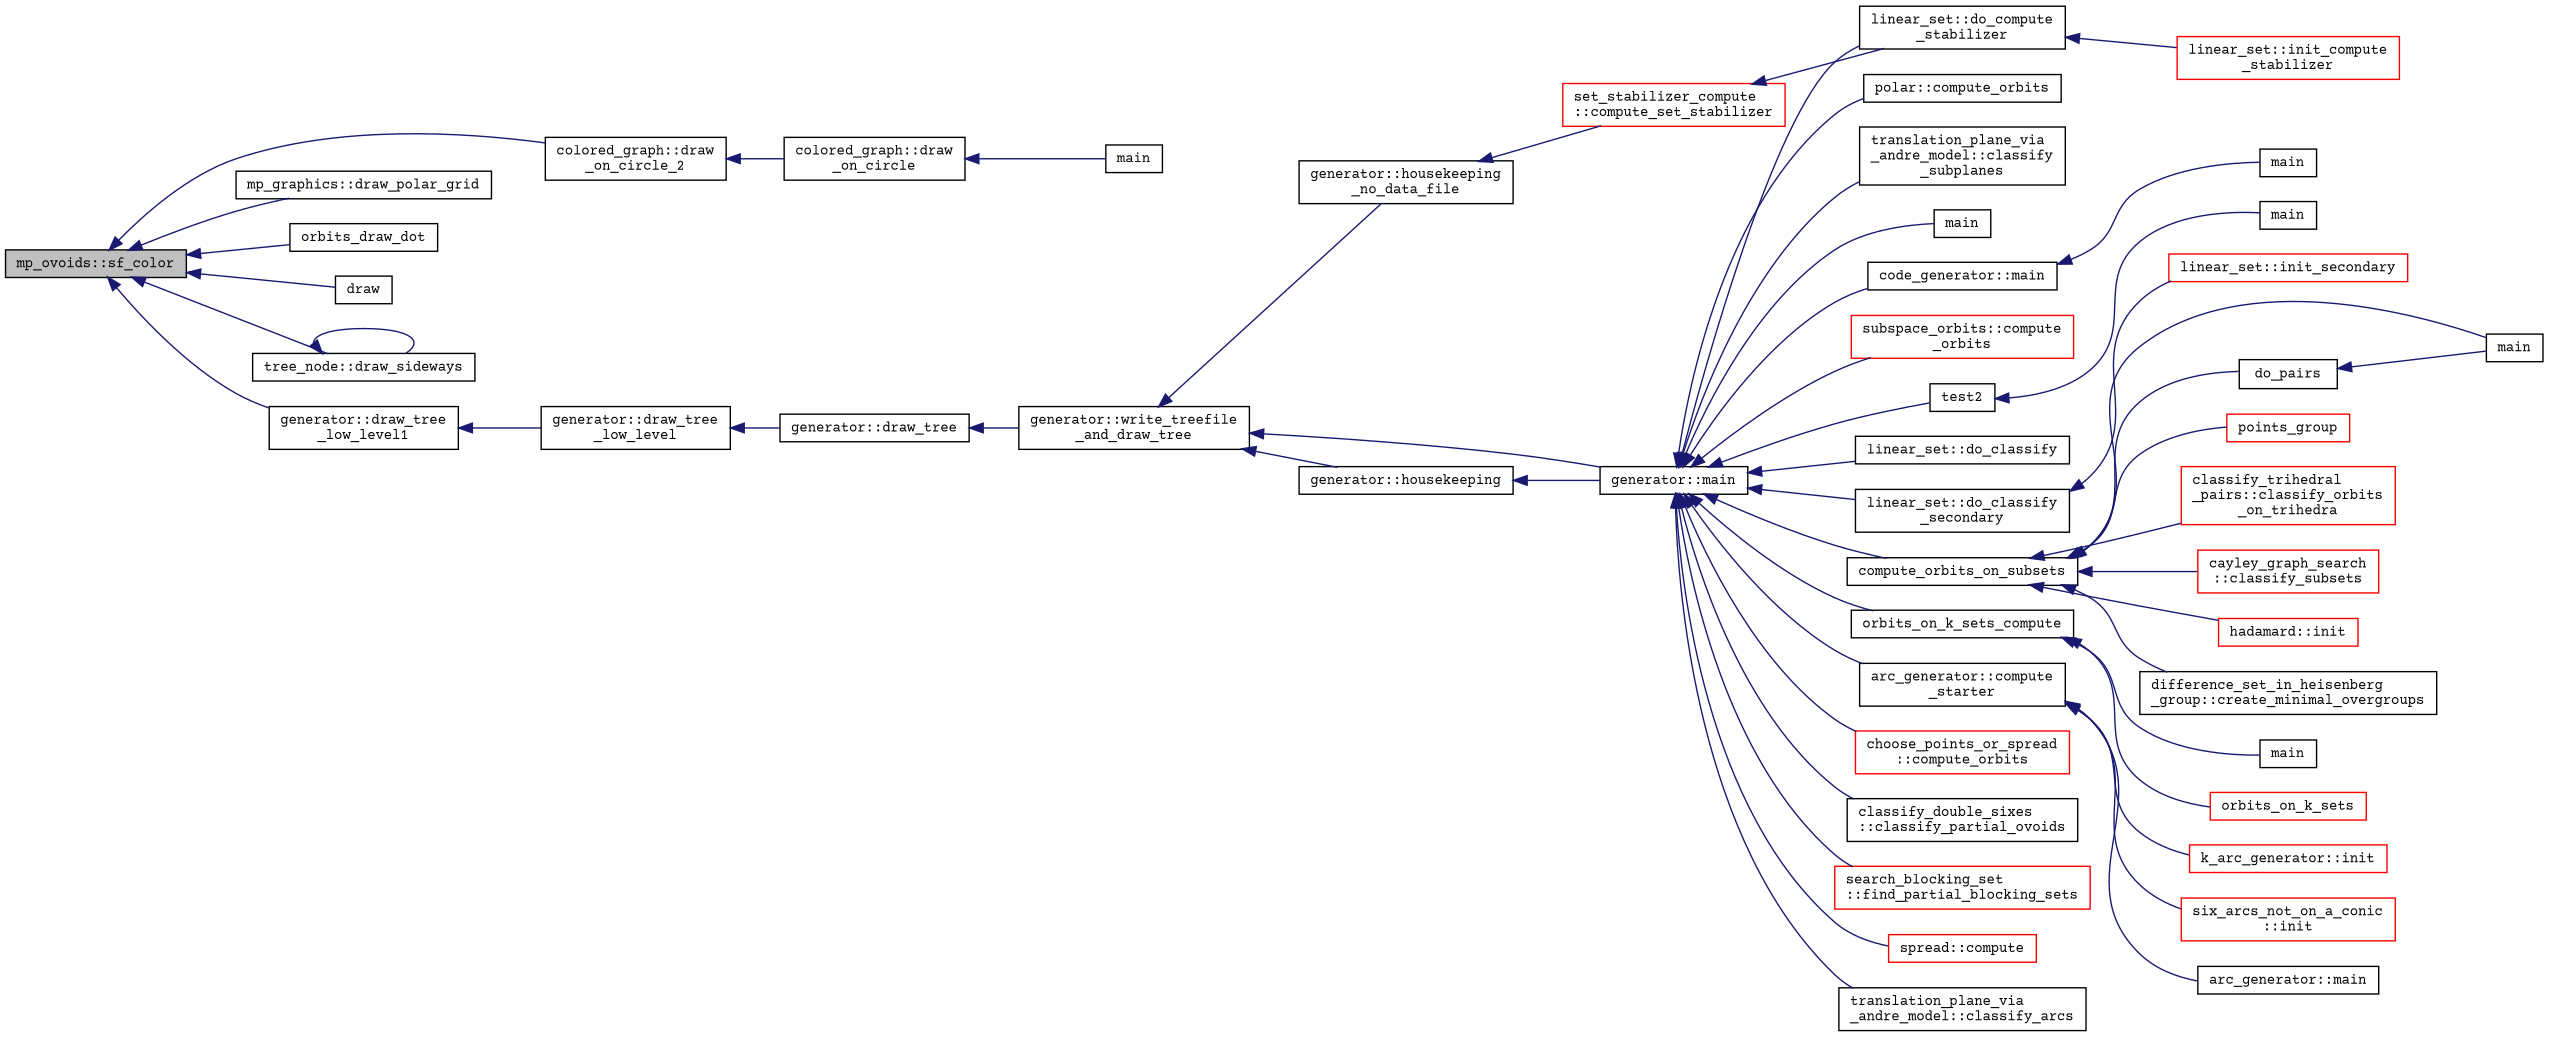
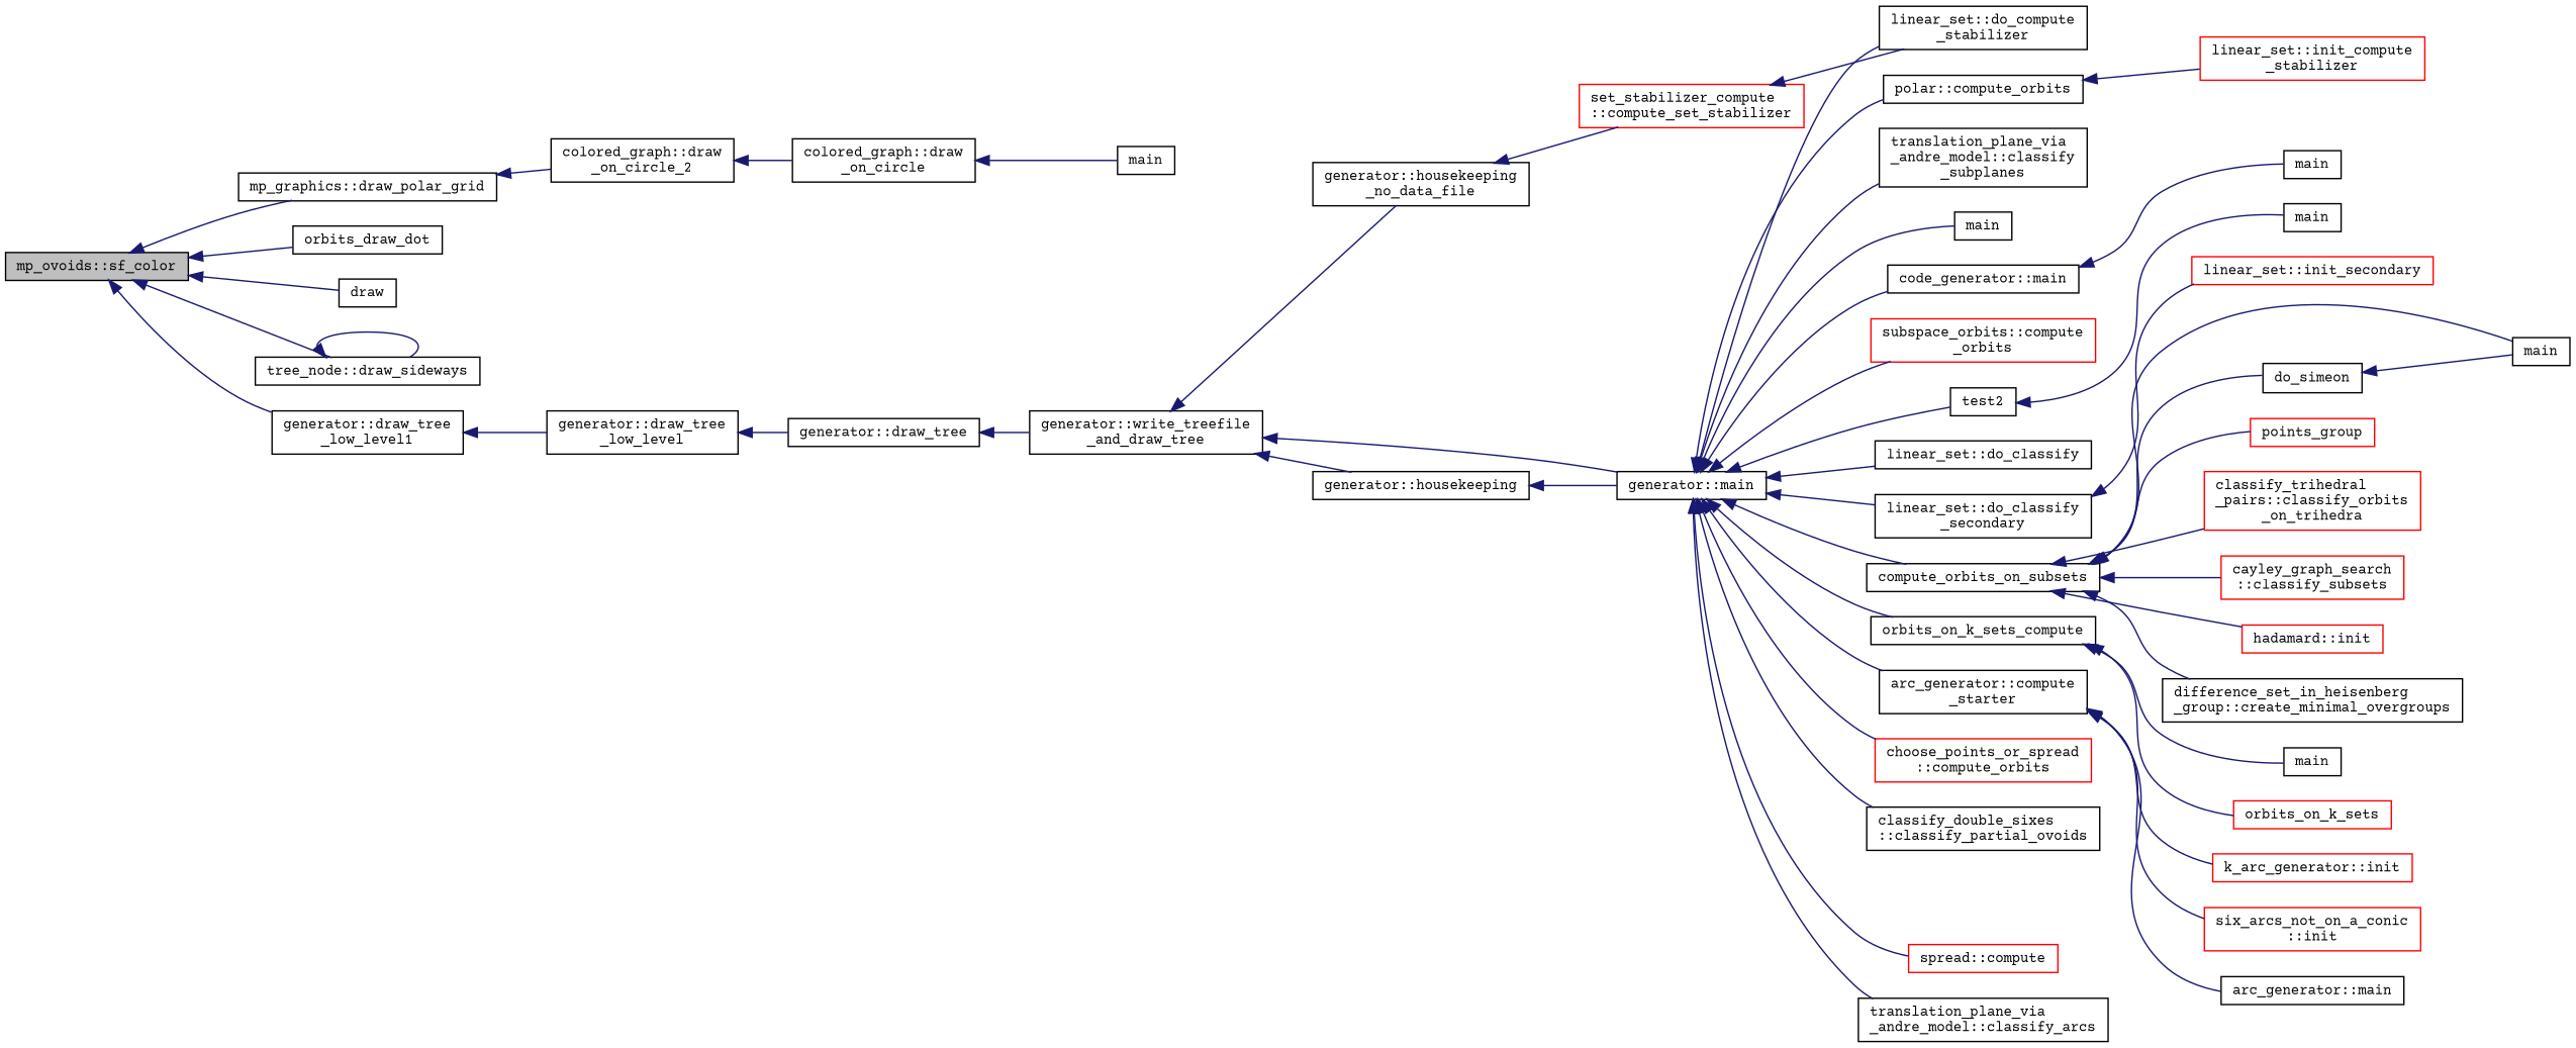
  digraph {
    fontname="Courier Prime"
    rankdir=LR
    node [color=black fillcolor=white fontname="Courier Prime" fontsize=10 shape=record style=filled]
    edge [color=midnightblue dir=back fontname="Courier Prime" fontsize=10 labelfontname=Helvetica labelfontsize=10 style=solid]
    n1 [fillcolor=grey75 fontcolor=black height=0.2 label="mp_ovoids::sf_color" width=0.4]
    n2 [height=0.2 label="colored_graph::draw\l_on_circle_2" width=0.4]
    n3 [height=0.2 label=orbits_draw_dot width=0.4]
    n4 [height=0.2 label=draw width=0.4]
    n5 [height=0.2 label="mp_graphics::draw_polar_grid" width=0.4]
    n6 [height=0.2 label="tree_node::draw_sideways" width=0.4]
    n7 [height=0.2 label="generator::draw_tree\l_low_level1" width=0.4]
    n8 [height=0.2 label="colored_graph::draw\l_on_circle" width=0.4]
    n9 [height=0.2 label="generator::draw_tree\l_low_level" width=0.4]
    n10 [height=0.2 label=main width=0.4]
    n11 [height=0.2 label="generator::draw_tree" width=0.4]
    n12 [height=0.2 label="generator::write_treefile\l_and_draw_tree" width=0.4]
    n13 [height=0.2 label="generator::main" width=0.4]
    n14 [height=0.2 label="generator::housekeeping" width=0.4]
    n15 [height=0.2 label="generator::housekeeping\l_no_data_file" width=0.4]
    n16 [height=0.2 label=main width=0.4]
    n17 [height=0.2 label="code_generator::main" width=0.4]
    n18 [height=0.2 label=test2 width=0.4]
    n19 [height=0.2 label="polar::compute_orbits" width=0.4]
    n20 [height=0.2 label="linear_set::do_classify" width=0.4]
    n21 [height=0.2 label="linear_set::do_classify\l_secondary" width=0.4]
    n22 [height=0.2 label="linear_set::do_compute\l_stabilizer" width=0.4]
    n23 [height=0.2 label=compute_orbits_on_subsets width=0.4]
    n24 [height=0.2 label=orbits_on_k_sets_compute width=0.4]
    n25 [height=0.2 label="arc_generator::compute\l_starter" width=0.4]
    n26 [color=red height=0.2 label="choose_points_or_spread\l::compute_orbits" width=0.4]
    n27 [height=0.2 label="classify_double_sixes\l::classify_partial_ovoids" width=0.4]
-   n28 [color=red height=0.2 label="search_blocking_set\l::find_partial_blocking_sets" width=0.4]
    n29 [color=red height=0.2 label="spread::compute" width=0.4]
    n30 [height=0.2 label="translation_plane_via\l_andre_model::classify_arcs" width=0.4]
    n31 [height=0.2 label="translation_plane_via\l_andre_model::classify\l_subplanes" width=0.4]
    n32 [color=red height=0.2 label="subspace_orbits::compute\l_orbits" width=0.4]
    n33 [color=red height=0.2 label="set_stabilizer_compute\l::compute_set_stabilizer" width=0.4]
    n34 [height=0.2 label=main width=0.4]
    n35 [height=0.2 label=main width=0.4]
    n36 [color=red height=0.2 label="linear_set::init_secondary" width=0.4]
    n37 [color=red height=0.2 label="linear_set::init_compute\l_stabilizer" width=0.4]
    n38 [color=red height=0.2 label="cayley_graph_search\l::classify_subsets" width=0.4]
    n39 [color=red height=0.2 label="hadamard::init" width=0.4]
    n40 [height=0.2 label="difference_set_in_heisenberg\l_group::create_minimal_overgroups" width=0.4]
    n41 [height=0.2 label=main width=0.4]
-   n42 [height=0.2 label=do_pairs width=0.4]
+   n42 [height=0.2 label=do_simeon width=0.4]
    n43 [color=red height=0.2 label=points_group width=0.4]
    n44 [color=red height=0.2 label="classify_trihedral\l_pairs::classify_orbits\l_on_trihedra" width=0.4]
    n45 [height=0.2 label=main width=0.4]
    n46 [color=red height=0.2 label=orbits_on_k_sets width=0.4]
    n47 [height=0.2 label="arc_generator::main" width=0.4]
    n48 [color=red height=0.2 label="k_arc_generator::init" width=0.4]
    n49 [color=red height=0.2 label="six_arcs_not_on_a_conic\l::init" width=0.4]
-   n1 -> n2
+   n5 -> n2
    n1 -> n3
    n1 -> n4
    n1 -> n5
    n1 -> n6
    n1 -> n7
    n2 -> n8
    n6 -> n6
    n7 -> n9
    n8 -> n10
    n9 -> n11
    n11 -> n12
    n12 -> n13
    n12 -> n14
    n12 -> n15
    n13 -> n16
    n13 -> n17
    n13 -> n18
    n13 -> n19
    n13 -> n20
    n13 -> n21
    n13 -> n22
    n13 -> n23
    n13 -> n24
    n13 -> n25
    n13 -> n26
    n13 -> n27
-   n13 -> n28
    n13 -> n29
    n13 -> n30
    n13 -> n31
    n13 -> n32
    n14 -> n13
    n15 -> n33
    n17 -> n34
    n18 -> n35
    n21 -> n36
-   n22 -> n37
+   n19 -> n37
    n23 -> n38
    n23 -> n39
    n23 -> n40
    n23 -> n41
    n23 -> n42
    n23 -> n43
    n23 -> n44
    n24 -> n45
    n24 -> n46
    n25 -> n47
    n25 -> n48
    n25 -> n49
    n33 -> n22
    n42 -> n41
  }
